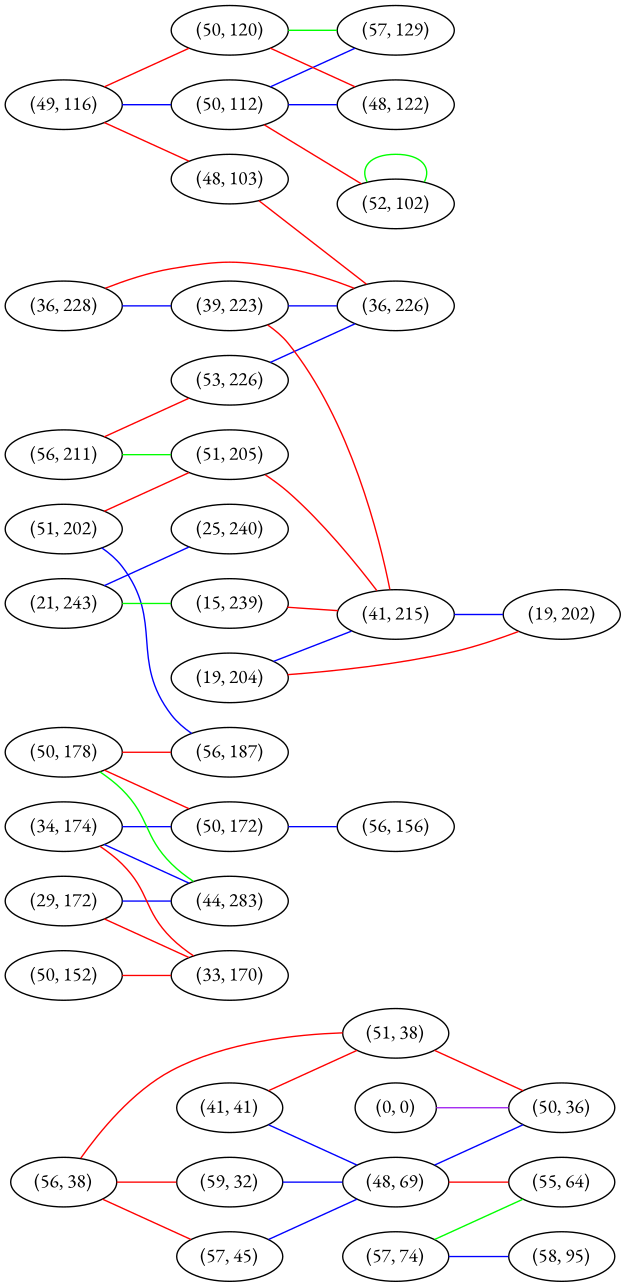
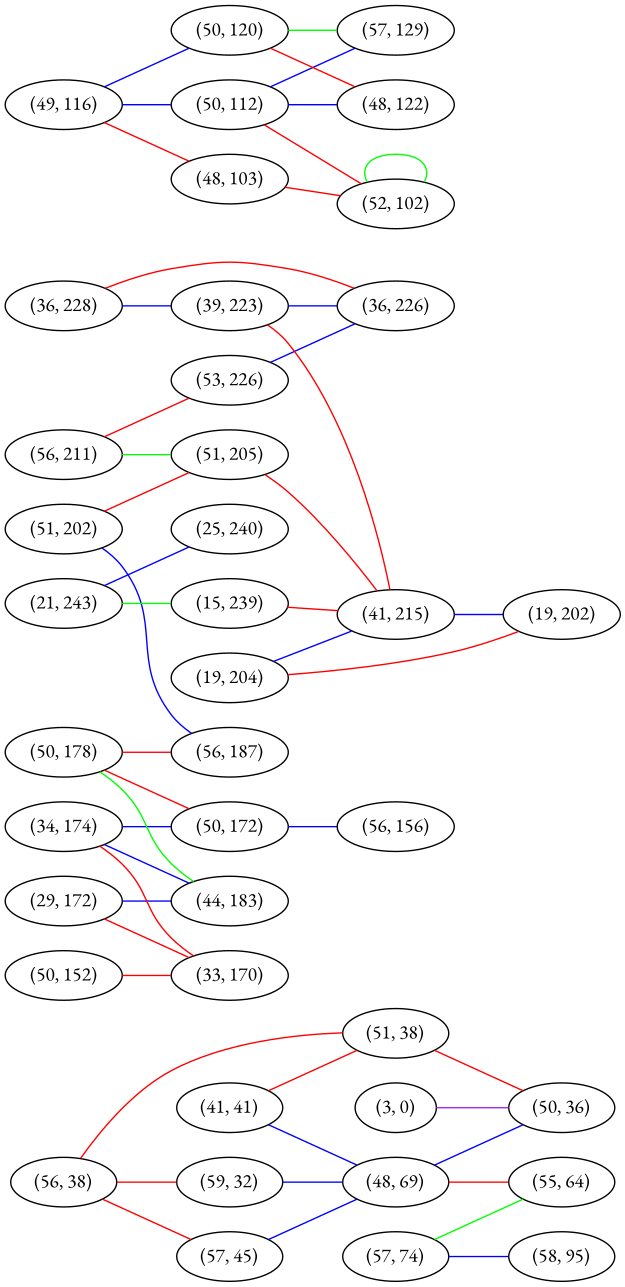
  graph {
    fontname="EB Garamond"
    rankdir=LR
    node [fontname="EB Garamond"]
    edge [color=red fontname="EB Garamond" weight=1]
    "(56, 38)"
    "(59, 32)"
    "(57, 45)"
    "(51, 38)"
    "(48, 69)"
    "(50, 36)"
    "(49, 116)"
    "(48, 103)"
    "(50, 112)"
    "(50, 120)"
    "(52, 102)"
    "(48, 122)"
    "(57, 129)"
    "(29, 172)"
    "(33, 170)"
-   "(44, 183)" [label="(44, 283)"]
+   "(44, 183)"
    "(51, 202)"
    "(51, 205)"
    "(56, 187)"
    "(41, 215)"
    "(34, 174)"
    "(50, 172)"
    "(56, 156)"
    "(21, 243)"
    "(15, 239)"
    "(25, 240)"
    "(55, 64)"
    "(56, 211)"
    "(53, 226)"
    "(36, 226)"
    n31 [label="(41, 41)"]
    "(36, 228)"
    "(39, 223)"
    "(19, 202)"
    "(19, 204)"
    "(50, 178)"
    "(57, 74)"
    "(58, 95)"
-   "(0, 0)"
+   "(0, 0)" [label="(3, 0)"]
    "(50, 152)"
    "(56, 38)" -- "(59, 32)"
    "(56, 38)" -- "(57, 45)"
    "(56, 38)" -- "(51, 38)"
    "(59, 32)" -- "(48, 69)" [color=blue weight=3]
    "(57, 45)" -- "(48, 69)" [color=blue weight=3]
    "(51, 38)" -- "(50, 36)"
    "(48, 69)" -- "(50, 36)" [color=blue weight=3]
    "(48, 69)" -- "(55, 64)"
    "(49, 116)" -- "(48, 103)" [weight=3]
    "(49, 116)" -- "(50, 112)" [color=blue weight=3]
-   "(49, 116)" -- "(50, 120)"
-   "(48, 103)" -- "(36, 226)"
+   "(49, 116)" -- "(50, 120)" [color=blue]
+   "(48, 103)" -- "(52, 102)"
    "(50, 112)" -- "(52, 102)"
    "(50, 112)" -- "(48, 122)" [color=blue weight=3]
    "(50, 112)" -- "(57, 129)" [color=blue weight=3]
    "(50, 120)" -- "(48, 122)"
    "(50, 120)" -- "(57, 129)" [color=green weight=2]
    "(52, 102)" -- "(52, 102)" [color=green weight=2]
    "(29, 172)" -- "(33, 170)"
    "(29, 172)" -- "(44, 183)" [color=blue weight=3]
    "(51, 202)" -- "(51, 205)"
    "(51, 202)" -- "(56, 187)" [color=blue weight=3]
    "(51, 205)" -- "(41, 215)"
    "(41, 215)" -- "(19, 202)" [color=blue weight=3]
    "(34, 174)" -- "(33, 170)"
    "(34, 174)" -- "(44, 183)" [color=blue weight=3]
    "(34, 174)" -- "(50, 172)" [color=blue weight=3]
    "(50, 172)" -- "(56, 156)" [color=blue weight=3]
    "(21, 243)" -- "(15, 239)" [color=green weight=2]
    "(21, 243)" -- "(25, 240)" [color=blue weight=3]
    "(15, 239)" -- "(41, 215)"
    "(56, 211)" -- "(51, 205)" [color=green weight=2]
    "(56, 211)" -- "(53, 226)"
    "(53, 226)" -- "(36, 226)" [color=blue weight=3]
    n31 -- "(51, 38)"
    n31 -- "(48, 69)" [color=blue weight=3]
    "(36, 228)" -- "(36, 226)"
    "(36, 228)" -- "(39, 223)" [color=blue weight=3]
    "(39, 223)" -- "(41, 215)"
    "(39, 223)" -- "(36, 226)" [color=blue weight=3]
    "(19, 204)" -- "(41, 215)" [color=blue weight=3]
    "(19, 204)" -- "(19, 202)"
    "(50, 178)" -- "(44, 183)" [color=green]
    "(50, 178)" -- "(56, 187)"
    "(50, 178)" -- "(50, 172)"
    "(57, 74)" -- "(55, 64)" [color=green]
    "(57, 74)" -- "(58, 95)" [color=blue weight=3]
    "(0, 0)" -- "(50, 36)" [color=purple weight=4]
    "(50, 152)" -- "(33, 170)"
  }
